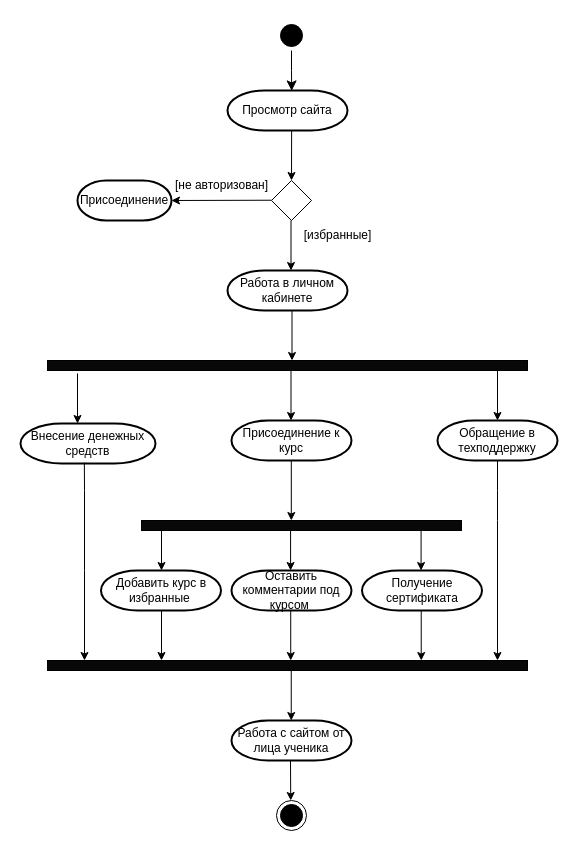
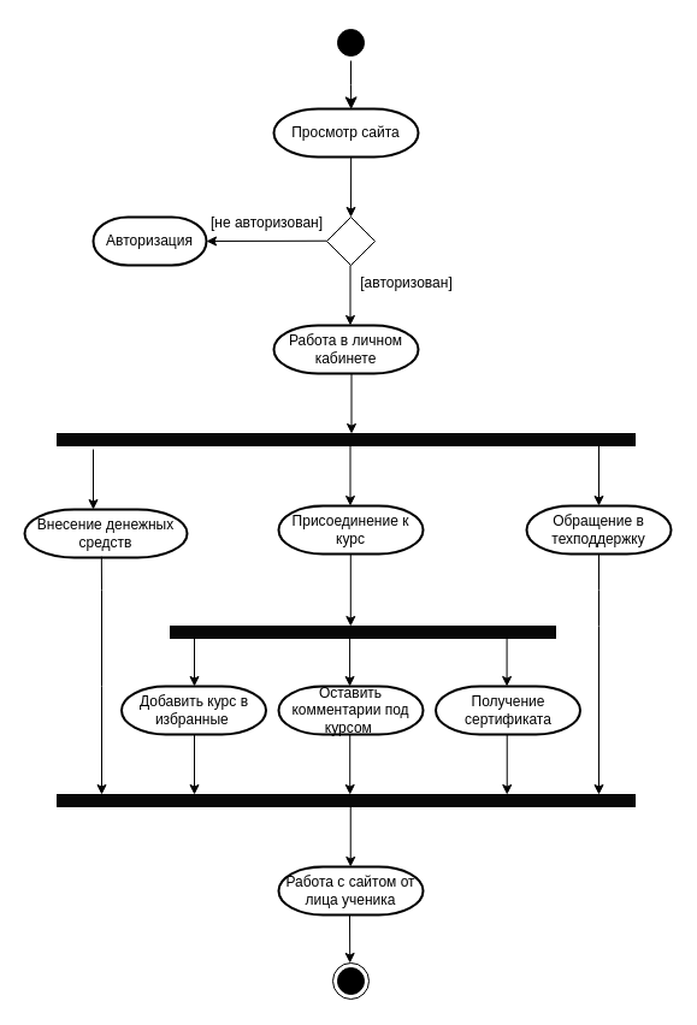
  <mxCell id="0" />
  <mxCell id="1" parent="0" />
  <mxCell id="2" value="" style="endArrow=classic;html=1;rounded=0;exitX=0.597;exitY=0.598;exitDx=0;exitDy=0;exitPerimeter=0;entryX=0.5;entryY=0;entryDx=0;entryDy=0;" parent="1" target="3" edge="1"><mxGeometry width="50" height="50" relative="1" as="geometry"><mxPoint x="291.14" y="130" as="sourcePoint" /><mxPoint x="291.04" y="180" as="targetPoint" /></mxGeometry></mxCell>
  <mxCell id="3" value="" style="rhombus;whiteSpace=wrap;html=1;" parent="1" vertex="1"><mxGeometry x="271" y="180" width="40" height="40" as="geometry" /></mxCell>
  <mxCell id="4" value="" style="endArrow=classic;html=1;rounded=0;" parent="1" edge="1"><mxGeometry width="50" height="50" relative="1" as="geometry"><mxPoint x="290" y="760" as="sourcePoint" /><mxPoint x="290.23" y="800" as="targetPoint" /></mxGeometry></mxCell>
  <mxCell id="5" value="Просмотр сайта" style="strokeWidth=2;html=1;shape=mxgraph.flowchart.terminator;whiteSpace=wrap;" parent="1" vertex="1"><mxGeometry x="227" y="90" width="120" height="40" as="geometry" /></mxCell>
  <mxCell id="6" value="" style="endArrow=classic;html=1;rounded=0;entryX=1;entryY=0.5;entryDx=0;entryDy=0;entryPerimeter=0;" parent="1" target="10" edge="1"><mxGeometry width="50" height="50" relative="1" as="geometry"><mxPoint x="271" y="199.73" as="sourcePoint" /><mxPoint x="167" y="200" as="targetPoint" /></mxGeometry></mxCell>
- <mxCell id="7" value="[избранные]" style="text;html=1;align=center;verticalAlign=middle;resizable=0;points=[];autosize=1;strokeColor=none;fillColor=none;" parent="1" vertex="1"><mxGeometry x="287" y="220" width="100" height="30" as="geometry" /></mxCell>
+ <mxCell id="7" value="[авторизован]" style="text;html=1;align=center;verticalAlign=middle;resizable=0;points=[];autosize=1;strokeColor=none;fillColor=none;" parent="1" vertex="1"><mxGeometry x="287" y="220" width="100" height="30" as="geometry" /></mxCell>
  <mxCell id="8" value="[не авторизован]" style="text;html=1;align=center;verticalAlign=middle;resizable=0;points=[];autosize=1;strokeColor=none;fillColor=none;" parent="1" vertex="1"><mxGeometry x="161" y="170" width="120" height="30" as="geometry" /></mxCell>
  <mxCell id="9" value="Работа в личном кабинете" style="strokeWidth=2;html=1;shape=mxgraph.flowchart.terminator;whiteSpace=wrap;" parent="1" vertex="1"><mxGeometry x="227" y="270" width="120" height="40" as="geometry" /></mxCell>
- <mxCell id="10" value="Присоединение" style="strokeWidth=2;html=1;shape=mxgraph.flowchart.terminator;whiteSpace=wrap;" parent="1" vertex="1"><mxGeometry x="77" y="180" width="94" height="40" as="geometry" /></mxCell>
+ <mxCell id="10" value="Авторизация" style="strokeWidth=2;html=1;shape=mxgraph.flowchart.terminator;whiteSpace=wrap;" parent="1" vertex="1"><mxGeometry x="77" y="180" width="94" height="40" as="geometry" /></mxCell>
  <mxCell id="11" value="" style="html=1;points=[[0,0,0,0,5],[0,1,0,0,-5],[1,0,0,0,5],[1,1,0,0,-5]];perimeter=orthogonalPerimeter;outlineConnect=0;targetShapes=umlLifeline;portConstraint=eastwest;newEdgeStyle={&quot;curved&quot;:0,&quot;rounded&quot;:0};fillColor=#080808;direction=south;" parent="1" vertex="1"><mxGeometry x="47" y="360" width="480" height="10" as="geometry" /></mxCell>
  <mxCell id="12" value="" style="endArrow=classic;html=1;rounded=0;" parent="1" edge="1"><mxGeometry width="50" height="50" relative="1" as="geometry"><mxPoint x="290.5" y="220" as="sourcePoint" /><mxPoint x="290.5" y="270" as="targetPoint" /></mxGeometry></mxCell>
  <mxCell id="13" value="" style="endArrow=classic;html=1;rounded=0;" parent="1" edge="1"><mxGeometry width="50" height="50" relative="1" as="geometry"><mxPoint x="291.5" y="310" as="sourcePoint" /><mxPoint x="291.5" y="360" as="targetPoint" /></mxGeometry></mxCell>
  <mxCell id="14" value="Внесение денежных средств" style="strokeWidth=2;html=1;shape=mxgraph.flowchart.terminator;whiteSpace=wrap;" parent="1" vertex="1"><mxGeometry x="20" y="423" width="135" height="40" as="geometry" /></mxCell>
  <mxCell id="15" value="Присоединение к курс" style="strokeWidth=2;html=1;shape=mxgraph.flowchart.terminator;whiteSpace=wrap;" parent="1" vertex="1"><mxGeometry x="231" y="420" width="120" height="40" as="geometry" /></mxCell>
  <mxCell id="16" value="Обращение в техподдержку" style="strokeWidth=2;html=1;shape=mxgraph.flowchart.terminator;whiteSpace=wrap;" parent="1" vertex="1"><mxGeometry x="437" y="420" width="120" height="40" as="geometry" /></mxCell>
  <mxCell id="17" value="" style="endArrow=classic;html=1;rounded=0;" parent="1" edge="1"><mxGeometry width="50" height="50" relative="1" as="geometry"><mxPoint x="290.5" y="370" as="sourcePoint" /><mxPoint x="290.5" y="420" as="targetPoint" /></mxGeometry></mxCell>
  <mxCell id="18" value="" style="endArrow=classic;html=1;rounded=0;" parent="1" edge="1"><mxGeometry width="50" height="50" relative="1" as="geometry"><mxPoint x="497" y="370" as="sourcePoint" /><mxPoint x="497" y="420" as="targetPoint" /></mxGeometry></mxCell>
  <mxCell id="19" value="" style="endArrow=classic;html=1;rounded=0;" parent="1" edge="1"><mxGeometry width="50" height="50" relative="1" as="geometry"><mxPoint x="77" y="373" as="sourcePoint" /><mxPoint x="77" y="423" as="targetPoint" /></mxGeometry></mxCell>
  <mxCell id="20" value="Добавить курс в избранные&amp;nbsp;" style="strokeWidth=2;html=1;shape=mxgraph.flowchart.terminator;whiteSpace=wrap;" parent="1" vertex="1"><mxGeometry x="100.5" y="570" width="120" height="40" as="geometry" /></mxCell>
  <mxCell id="21" value="" style="endArrow=classic;html=1;rounded=0;" parent="1" target="36" edge="1"><mxGeometry width="50" height="50" relative="1" as="geometry"><mxPoint x="290.8" y="460" as="sourcePoint" /><mxPoint x="290.8" y="510" as="targetPoint" /></mxGeometry></mxCell>
  <mxCell id="22" value="" style="ellipse;html=1;shape=endState;fillColor=#000000;strokeColor=#000000;" parent="1" vertex="1"><mxGeometry x="276" y="800" width="30" height="30" as="geometry" /></mxCell>
  <mxCell id="23" value="Получение сертификата" style="strokeWidth=2;html=1;shape=mxgraph.flowchart.terminator;whiteSpace=wrap;" parent="1" vertex="1"><mxGeometry x="361.5" y="570" width="120" height="40" as="geometry" /></mxCell>
  <mxCell id="24" value="Оставить комментарии под курсом&amp;nbsp;" style="strokeWidth=2;html=1;shape=mxgraph.flowchart.terminator;whiteSpace=wrap;" parent="1" vertex="1"><mxGeometry x="231" y="570" width="120" height="40" as="geometry" /></mxCell>
  <mxCell id="25" value="" style="html=1;points=[[0,0,0,0,5],[0,1,0,0,-5],[1,0,0,0,5],[1,1,0,0,-5]];perimeter=orthogonalPerimeter;outlineConnect=0;targetShapes=umlLifeline;portConstraint=eastwest;newEdgeStyle={&quot;curved&quot;:0,&quot;rounded&quot;:0};fillColor=#080808;direction=south;" parent="1" vertex="1"><mxGeometry x="47" y="660" width="480" height="10" as="geometry" /></mxCell>
  <mxCell id="26" value="" style="endArrow=classic;html=1;rounded=0;" parent="1" edge="1"><mxGeometry width="50" height="50" relative="1" as="geometry"><mxPoint x="420.59" y="520" as="sourcePoint" /><mxPoint x="420.59" y="570" as="targetPoint" /></mxGeometry></mxCell>
  <mxCell id="27" value="" style="endArrow=classic;html=1;rounded=0;" parent="1" edge="1"><mxGeometry width="50" height="50" relative="1" as="geometry"><mxPoint x="290.09" y="520" as="sourcePoint" /><mxPoint x="290.09" y="570" as="targetPoint" /></mxGeometry></mxCell>
  <mxCell id="28" value="" style="endArrow=classic;html=1;rounded=0;" parent="1" edge="1"><mxGeometry width="50" height="50" relative="1" as="geometry"><mxPoint x="161" y="520" as="sourcePoint" /><mxPoint x="161" y="570" as="targetPoint" /></mxGeometry></mxCell>
  <mxCell id="29" value="" style="ellipse;html=1;shape=startState;fillColor=#000000;strokeColor=#000000;" parent="1" vertex="1"><mxGeometry x="276" y="20" width="30" height="30" as="geometry" /></mxCell>
  <mxCell id="30" value="" style="edgeStyle=orthogonalEdgeStyle;html=1;verticalAlign=bottom;endArrow=classic;endSize=8;strokeColor=#000000;rounded=0;entryX=0.535;entryY=0.01;entryDx=0;entryDy=0;entryPerimeter=0;endFill=1;" parent="1" source="29" target="5" edge="1"><mxGeometry relative="1" as="geometry"><mxPoint x="332" y="510" as="targetPoint" /></mxGeometry></mxCell>
  <mxCell id="31" value="" style="endArrow=classic;html=1;rounded=0;exitX=0.5;exitY=1;exitDx=0;exitDy=0;exitPerimeter=0;" parent="1" source="16" target="25" edge="1"><mxGeometry width="50" height="50" relative="1" as="geometry"><mxPoint x="427" y="460" as="sourcePoint" /><mxPoint x="517.821" y="650" as="targetPoint" /><Array as="points"><mxPoint x="497" y="490" /><mxPoint x="497" y="520" /></Array></mxGeometry></mxCell>
  <mxCell id="32" value="" style="endArrow=classic;html=1;rounded=0;exitX=0.473;exitY=0.98;exitDx=0;exitDy=0;exitPerimeter=0;" parent="1" source="14" target="25" edge="1"><mxGeometry width="50" height="50" relative="1" as="geometry"><mxPoint x="87" y="440" as="sourcePoint" /><mxPoint x="67" y="650" as="targetPoint" /><Array as="points"><mxPoint x="84" y="490" /><mxPoint x="84" y="570" /></Array></mxGeometry></mxCell>
  <mxCell id="33" value="" style="endArrow=classic;html=1;rounded=0;" parent="1" edge="1"><mxGeometry width="50" height="50" relative="1" as="geometry"><mxPoint x="420.73" y="610" as="sourcePoint" /><mxPoint x="420.73" y="660" as="targetPoint" /></mxGeometry></mxCell>
  <mxCell id="34" value="" style="endArrow=classic;html=1;rounded=0;" parent="1" edge="1"><mxGeometry width="50" height="50" relative="1" as="geometry"><mxPoint x="290.23" y="610" as="sourcePoint" /><mxPoint x="290.23" y="660" as="targetPoint" /></mxGeometry></mxCell>
  <mxCell id="35" value="" style="endArrow=classic;html=1;rounded=0;" parent="1" edge="1"><mxGeometry width="50" height="50" relative="1" as="geometry"><mxPoint x="161" y="610" as="sourcePoint" /><mxPoint x="161" y="660" as="targetPoint" /></mxGeometry></mxCell>
  <mxCell id="36" value="" style="html=1;points=[[0,0,0,0,5],[0,1,0,0,-5],[1,0,0,0,5],[1,1,0,0,-5]];perimeter=orthogonalPerimeter;outlineConnect=0;targetShapes=umlLifeline;portConstraint=eastwest;newEdgeStyle={&quot;curved&quot;:0,&quot;rounded&quot;:0};fillColor=#080808;direction=south;" parent="1" vertex="1"><mxGeometry x="141" y="520" width="320" height="10" as="geometry" /></mxCell>
  <mxCell id="37" value="" style="endArrow=classic;html=1;rounded=0;" parent="1" edge="1"><mxGeometry width="50" height="50" relative="1" as="geometry"><mxPoint x="290.74" y="670" as="sourcePoint" /><mxPoint x="290.74" y="720" as="targetPoint" /></mxGeometry></mxCell>
  <mxCell id="38" value="Работа с сайтом от лица ученика" style="strokeWidth=2;html=1;shape=mxgraph.flowchart.terminator;whiteSpace=wrap;" parent="1" vertex="1"><mxGeometry x="231" y="720" width="120" height="40" as="geometry" /></mxCell>
